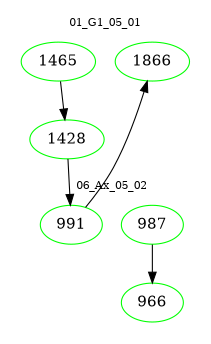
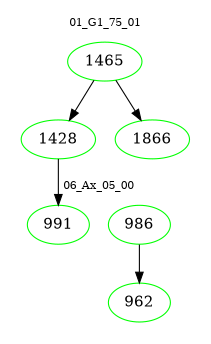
  digraph {
    node [color=green]
    edge [color=black]
-   n1 [label=987]
-   n2 [label=966]
+   n1 [label=986]
+   n2 [label=962]
    n3 [label=991]
    n4 [label=1465]
    n5 [label=1428]
    n6 [label=1866]
    subgraph cluster_1 {
      color=white
      fontsize=10
-     label="06_Ax_05_02"
+     label="06_Ax_05_00"
      n1
      n2
      n3
    }
    subgraph cluster_2 {
      color=white
      fontsize=10
-     label="01_G1_05_01"
+     label="01_G1_75_01"
      n4
      n5
      n6
    }
    n1 -> n2
    n4 -> n5
-   n3 -> n6
+   n4 -> n6
    n5 -> n3
  }
